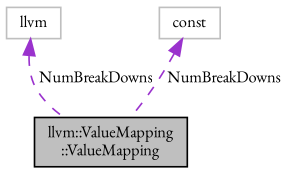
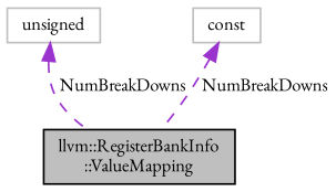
  digraph {
    fontname="EB Garamond"
    node [color=grey75 fontname="EB Garamond" fontsize=10 shape=record]
    edge [color=darkorchid3 dir=back fontname="EB Garamond" fontsize=10 labelfontname=Helvetica labelfontsize=10 style=dashed]
-   n1 [color=black fillcolor=grey75 fontcolor=black height=0.2 label="llvm::ValueMapping\l::ValueMapping" style=filled width=0.4]
-   n2 [height=0.2 label=llvm width=0.4]
+   n1 [color=black fillcolor=grey75 fontcolor=black height=0.2 label="llvm::RegisterBankInfo\l::ValueMapping" style=filled width=0.4]
+   n2 [height=0.2 label=unsigned width=0.4]
    n3 [height=0.2 label=const width=0.4]
    n2 -> n1 [label=" NumBreakDowns"]
    n3 -> n1 [label=" NumBreakDowns"]
  }
